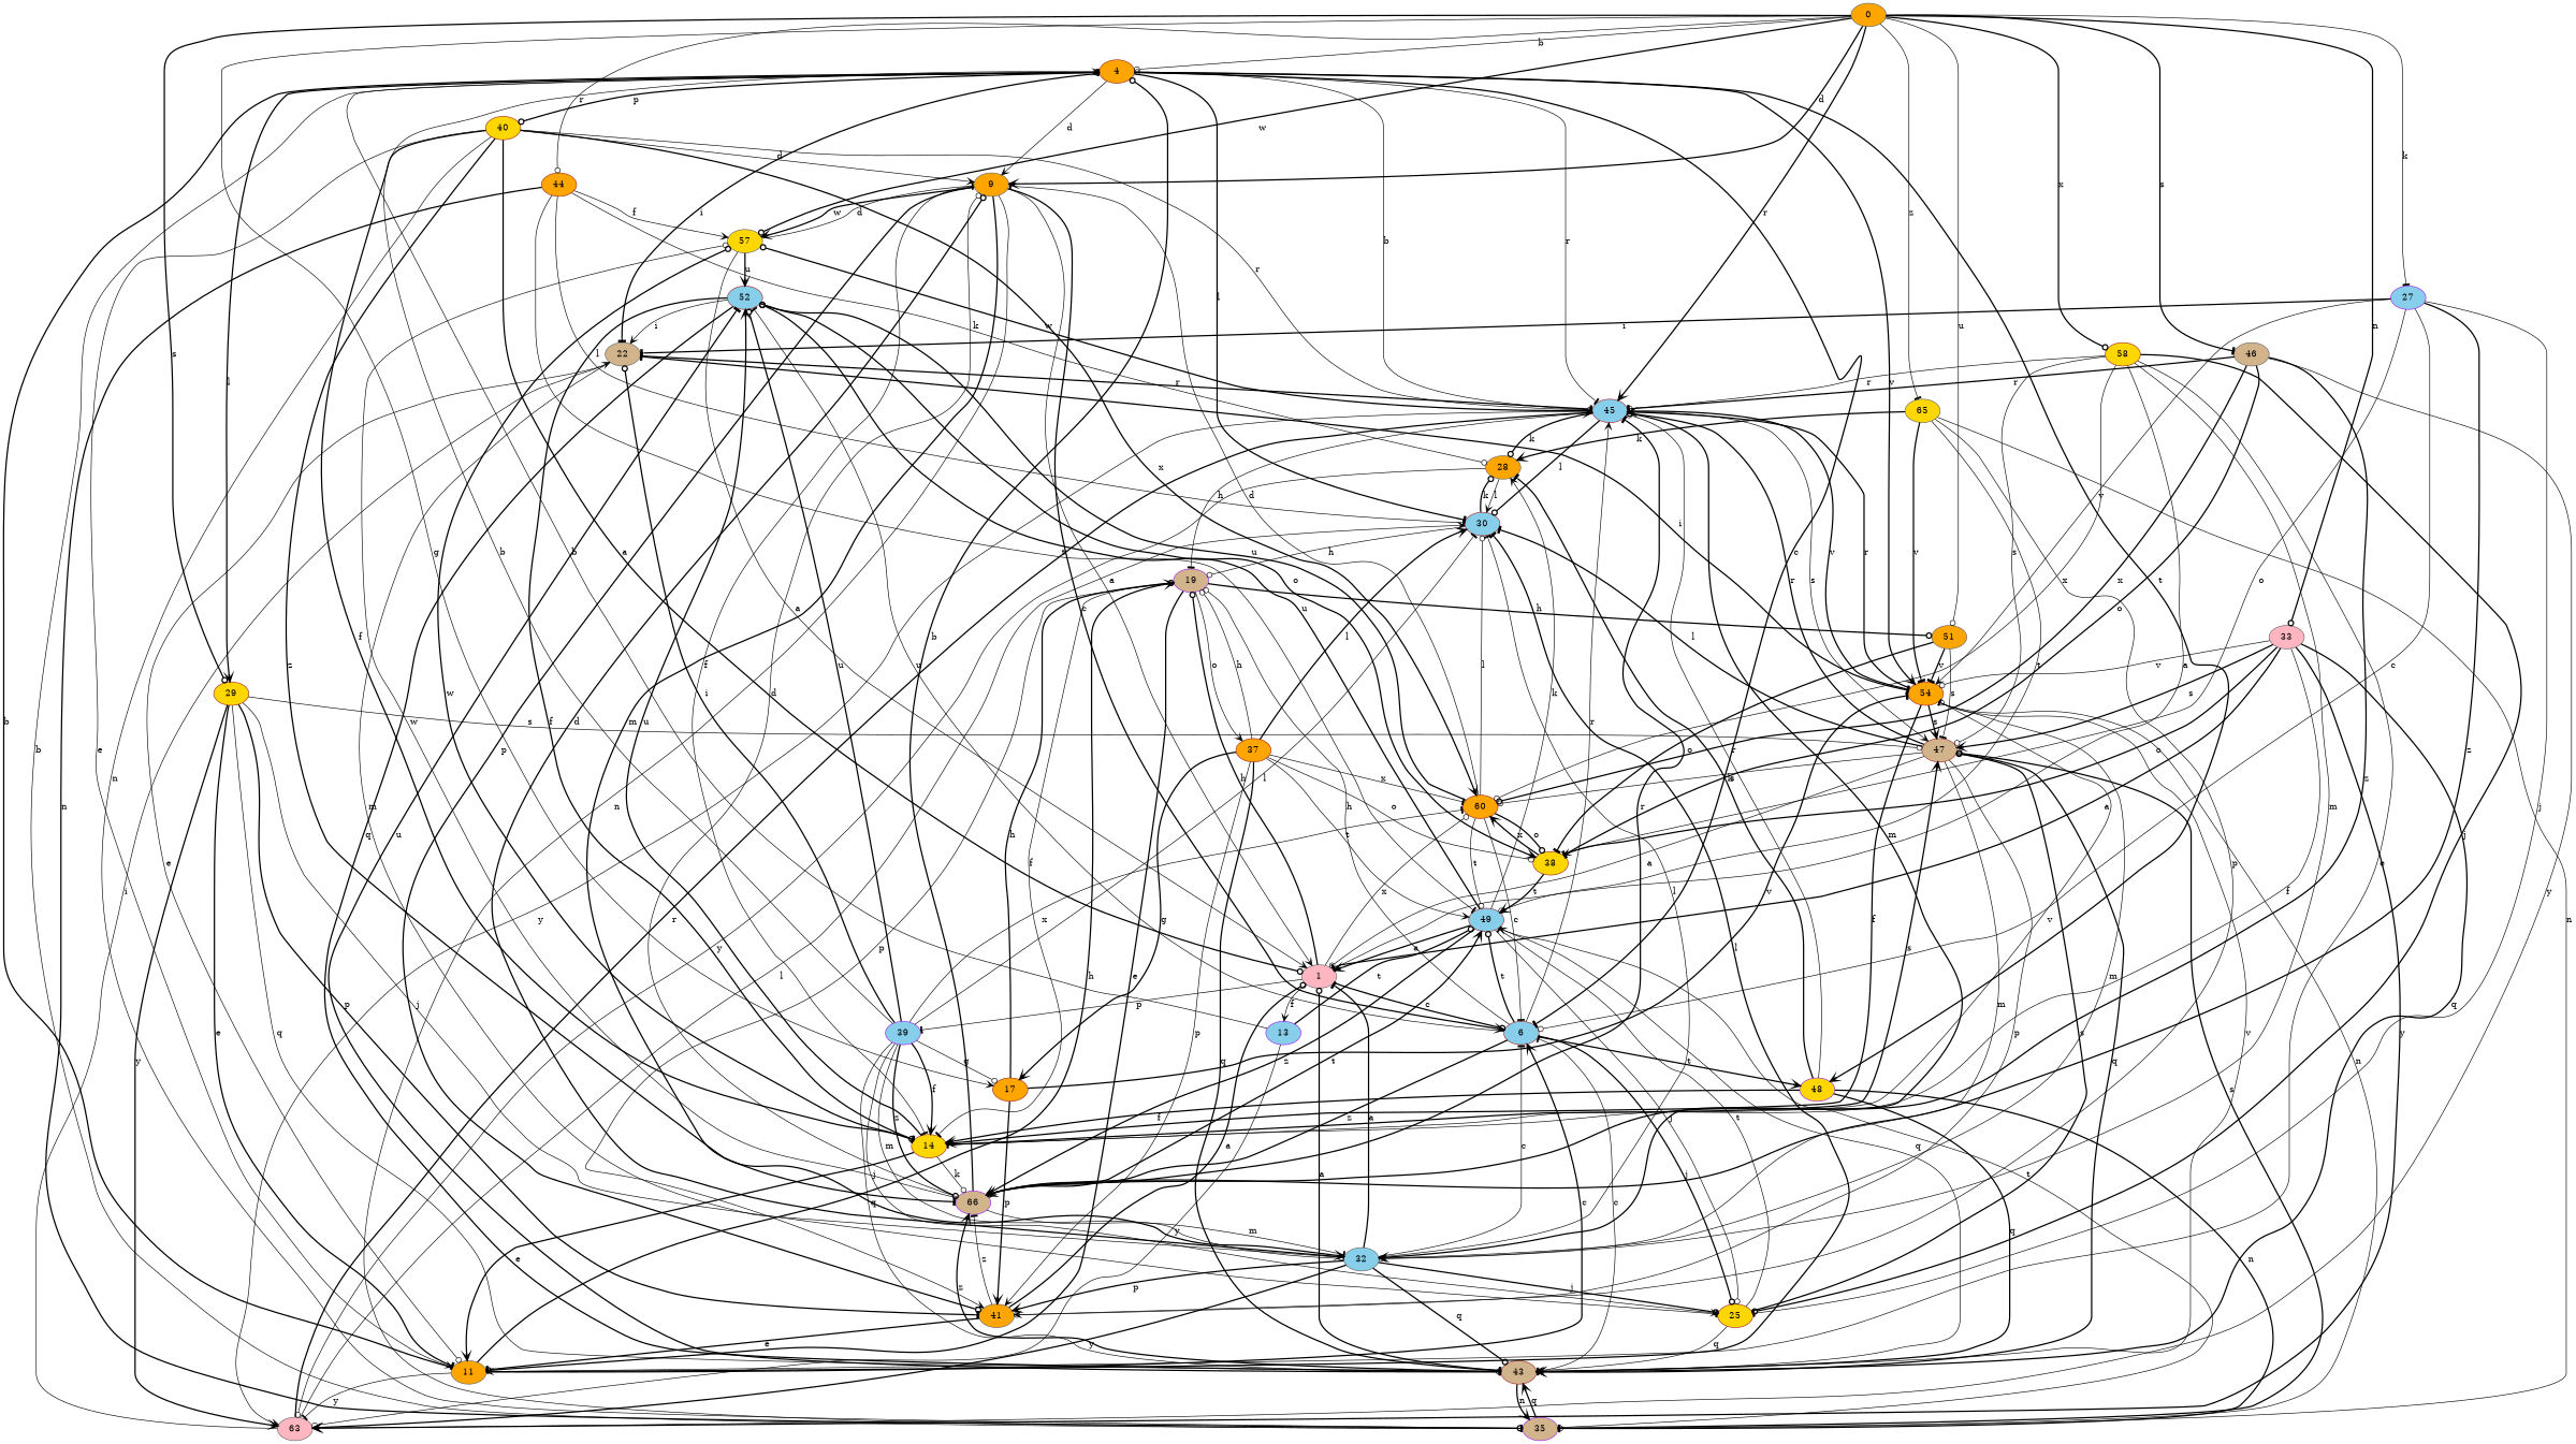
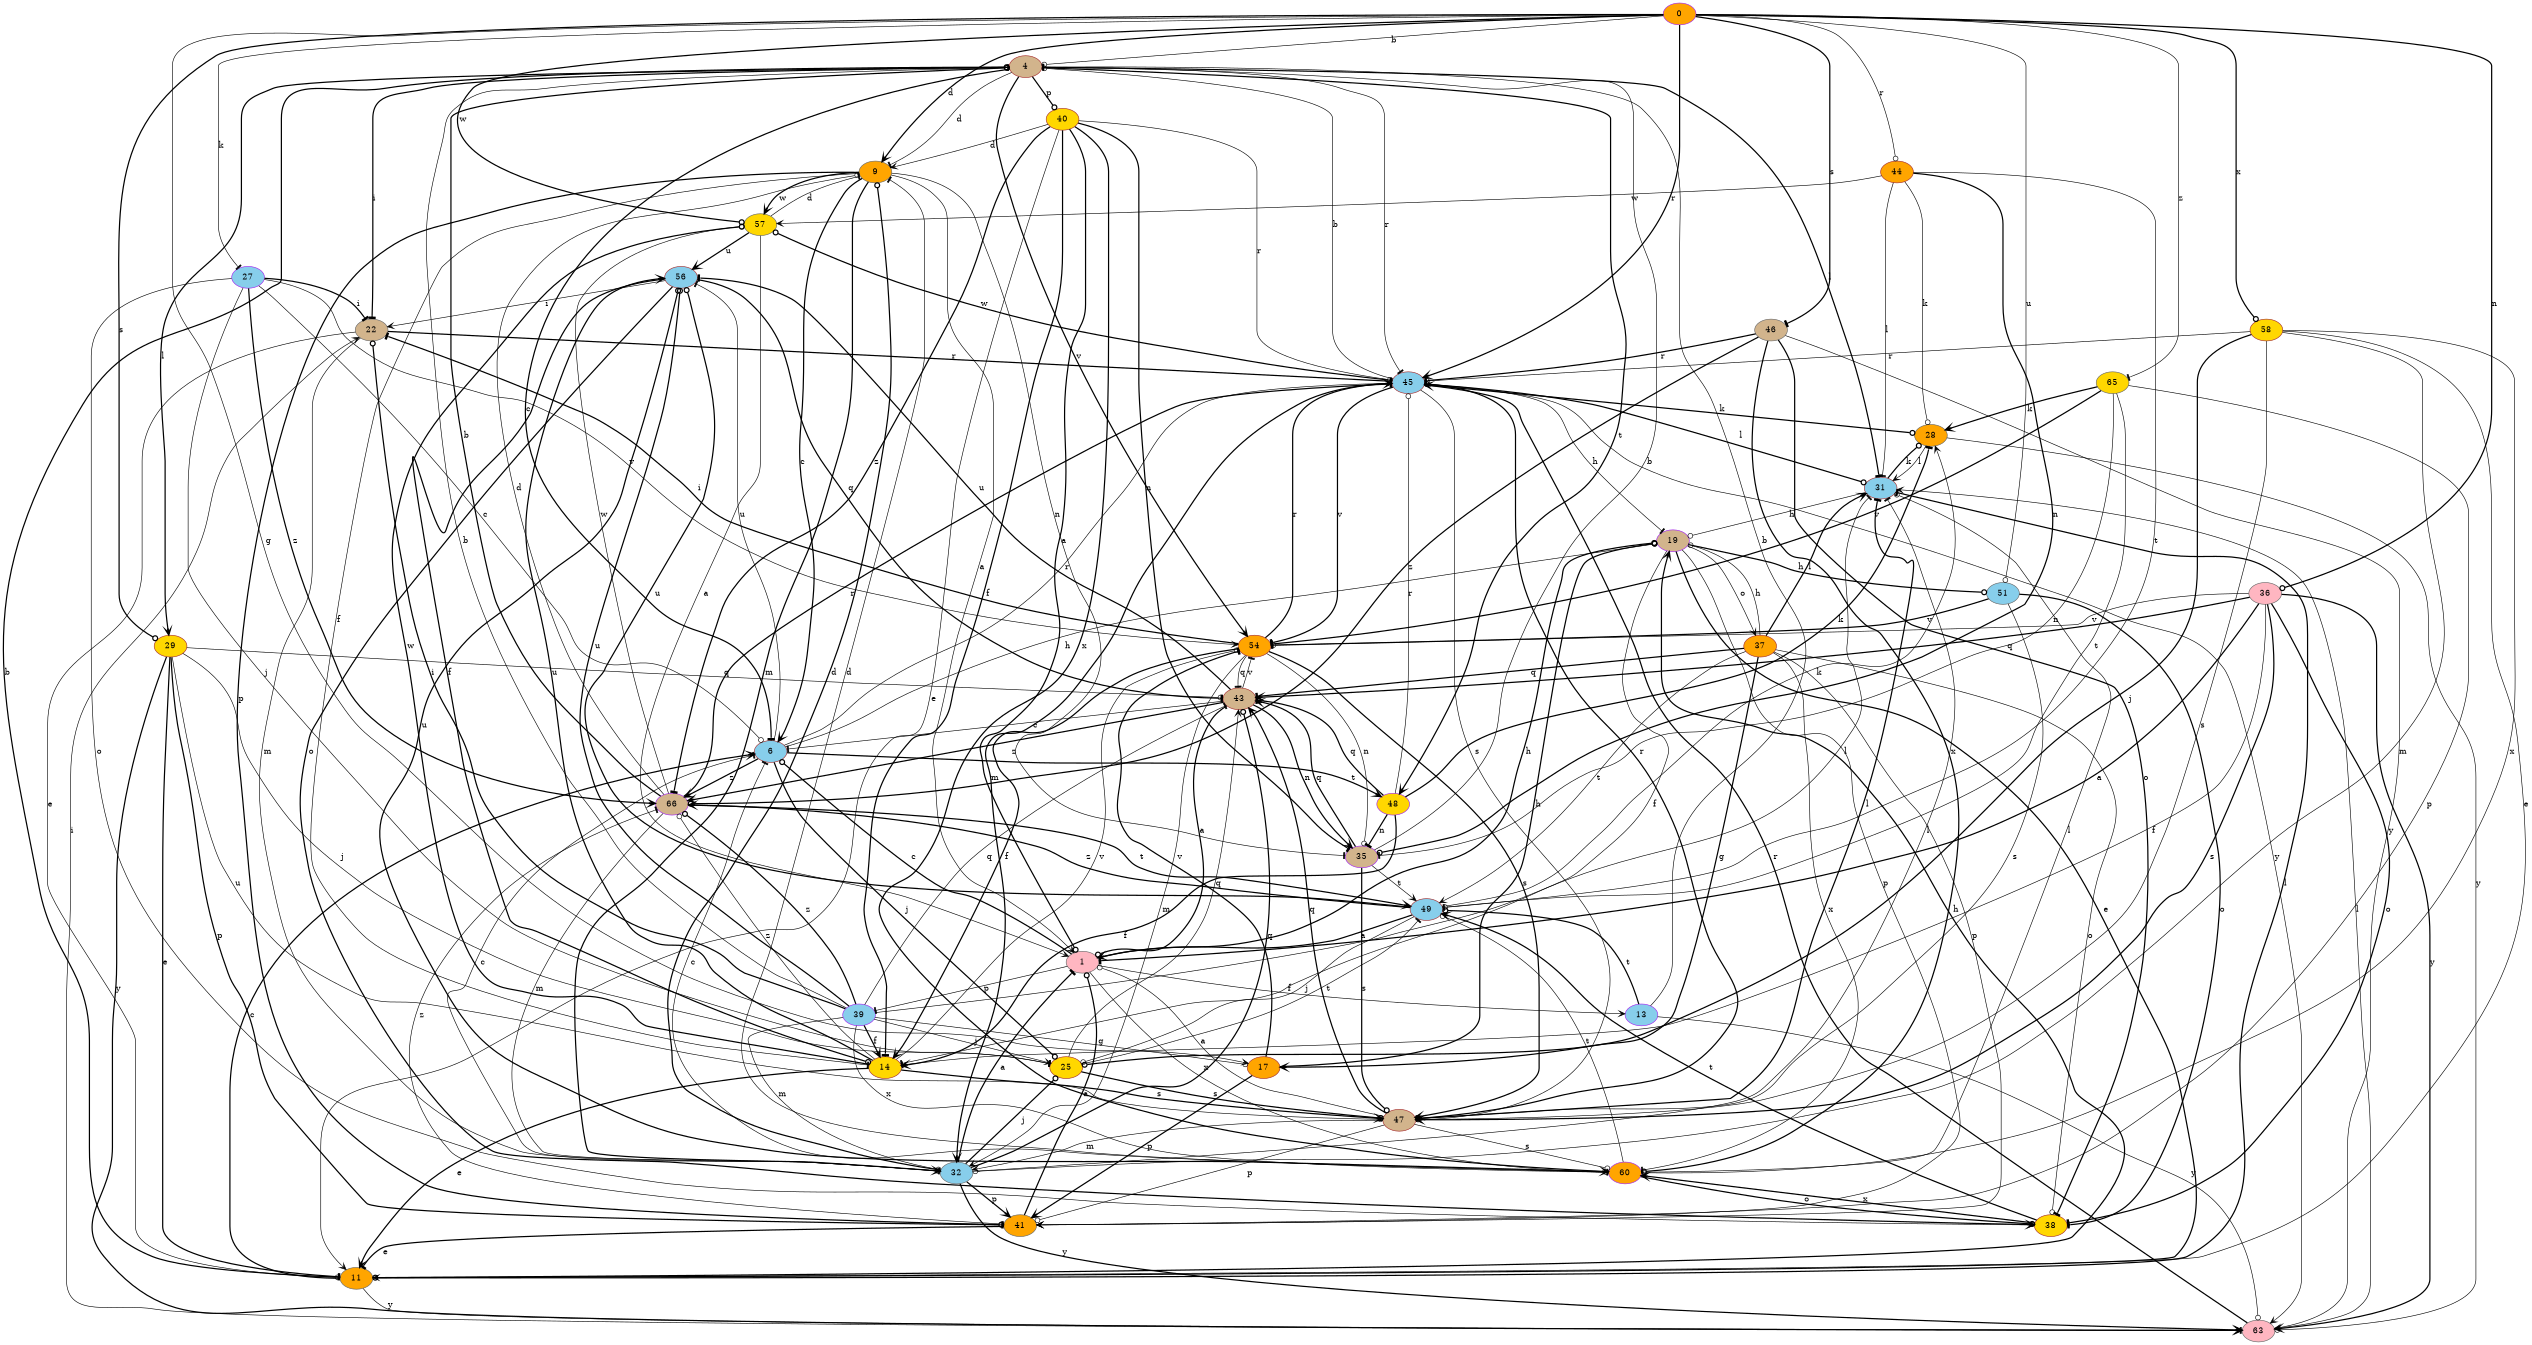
  strict digraph {
    node [color=brown fillcolor=orange style=filled]
    edge [arrowhead=odot style=bold]
-   0 [color=gray40]
-   4
+   0 [color=purple]
+   4 [fillcolor=tan]
    9 [color=gray40]
    17
    27 [color=purple fillcolor=skyblue]
    29 [fillcolor=gold]
-   33 [color=gray40 fillcolor=lightpink]
+   33 [color=gray40 fillcolor=lightpink label=36]
    44
    45 [fillcolor=skyblue]
    46 [color=gray40 fillcolor=tan]
-   51 [color=gray40]
+   51 [color=gray40 fillcolor=skyblue]
    57 [color=gray40 fillcolor=gold]
    58 [fillcolor=gold]
    65 [color=gray40 fillcolor=gold]
    6 [fillcolor=skyblue]
    22 [color=gray40 fillcolor=tan]
-   30 [fillcolor=skyblue]
+   30 [fillcolor=skyblue label=31]
    40 [fillcolor=gold]
    48 [color=purple fillcolor=gold]
    54
    1 [color=gray40 fillcolor=lightpink]
    14 [fillcolor=gold]
    32 [color=gray40 fillcolor=skyblue]
    35 [color=purple fillcolor=tan]
    41 [color=gray40]
    19 [color=purple fillcolor=tan]
    25 [fillcolor=gold]
    66 [color=purple fillcolor=tan]
    38 [fillcolor=gold]
    11 [color=gray40]
    63 [color=gray40 fillcolor=lightpink]
    47 [fillcolor=tan]
    43 [fillcolor=tan]
    49 [fillcolor=skyblue]
    28 [color=gray40]
-   60
-   52 [fillcolor=skyblue]
+   60 [color=purple]
+   52 [fillcolor=skyblue label=56]
    13 [color=purple fillcolor=skyblue]
    39 [color=purple fillcolor=skyblue]
    37
    0 -> 4 [label=b style=solid]
    0 -> 9 [arrowhead=vee label=d]
    0 -> 17 [arrowhead=vee label=g style=solid]
    0 -> 27 [arrowhead=tee label=k style=solid]
    0 -> 29 [label=s]
    0 -> 33 [label=n]
    0 -> 44 [label=r style=solid]
    0 -> 45 [arrowhead=vee label=r]
    0 -> 46 [arrowhead=tee label=s]
    0 -> 51 [label=u style=solid]
    0 -> 57 [label=w]
    0 -> 58 [label=x]
    0 -> 65 [arrowhead=tee label=z style=solid]
-   4 -> 9 [arrowhead=vee label=d style=solid]
+   4 -> 9 [arrowhead=tee label=d style=solid]
    4 -> 29 [arrowhead=vee label=l]
    4 -> 45 [arrowhead=tee label=r style=solid]
    4 -> 6 [arrowhead=tee label=c]
    4 -> 22 [arrowhead=tee label=i]
    4 -> 30 [arrowhead=tee label=l]
    4 -> 40 [label=p]
    4 -> 48 [arrowhead=vee label=t]
    4 -> 54 [arrowhead=vee label=v]
    9 -> 57 [arrowhead=vee label=w]
    9 -> 6 [arrowhead=vee label=c]
    9 -> 1 [arrowhead=vee label=a style=solid]
    9 -> 14 [arrowhead=tee label=f style=solid]
    9 -> 32 [arrowhead=vee label=m]
    9 -> 35 [arrowhead=tee label=n style=solid]
    9 -> 41 [label=p]
    17 -> 54 [arrowhead=tee label=v]
    17 -> 41 [arrowhead=vee label=p]
    17 -> 19 [label=h]
    27 -> 6 [label=c style=solid]
    27 -> 22 [arrowhead=tee label=i]
    27 -> 54 [arrowhead=vee label=v style=solid]
    27 -> 25 [arrowhead=tee label=j style=solid]
    27 -> 66 [arrowhead=vee label=z]
    27 -> 38 [arrowhead=vee label=o style=solid]
    29 -> 41 [arrowhead=tee label=p]
    29 -> 25 [arrowhead=tee label=j style=solid]
    29 -> 11 [arrowhead=tee label=e]
    29 -> 63 [arrowhead=vee label=y]
-   29 -> 47 [label=s style=solid]
+   29 -> 47 [label=u style=solid]
    29 -> 43 [label=q style=solid]
    33 -> 54 [label=v style=solid]
    33 -> 1 [arrowhead=tee label=a]
    33 -> 14 [arrowhead=tee label=f style=solid]
    33 -> 38 [arrowhead=tee label=o]
    33 -> 63 [arrowhead=vee label=y]
    33 -> 47 [arrowhead=vee label=s]
    33 -> 43 [arrowhead=vee label=q]
-   44 -> 57 [arrowhead=vee label=f style=solid]
+   44 -> 57 [arrowhead=vee label=w style=solid]
    44 -> 30 [arrowhead=tee label=l style=solid]
    44 -> 35 [label=n]
    44 -> 49 [arrowhead=tee label=t style=solid]
    44 -> 28 [label=k style=solid]
    45 -> 4 [label=b style=solid]
    45 -> 57 [label=w]
    45 -> 30 [label=l]
    45 -> 54 [arrowhead=tee label=v]
    45 -> 32 [arrowhead=vee label=m]
    45 -> 19 [arrowhead=tee label=h style=solid]
    45 -> 63 [arrowhead=vee label=y style=solid]
    45 -> 47 [arrowhead=vee label=s style=solid]
    45 -> 28 [label=k]
    46 -> 45 [arrowhead=tee label=r]
    46 -> 66 [label=z]
    46 -> 38 [arrowhead=tee label=o]
    46 -> 63 [arrowhead=vee label=y style=solid]
    46 -> 60 [label=x]
    51 -> 54 [arrowhead=tee label=v]
    51 -> 38 [arrowhead=tee label=o]
    51 -> 47 [arrowhead=tee label=s style=solid]
    57 -> 9 [arrowhead=tee label=d style=solid]
    57 -> 1 [arrowhead=vee label=a style=solid]
    57 -> 52 [arrowhead=vee label=u]
    58 -> 45 [label=r style=solid]
-   58 -> 1 [arrowhead=tee label=a style=solid]
    58 -> 32 [label=m style=solid]
    58 -> 25 [label=j]
    58 -> 11 [arrowhead=vee label=e style=solid]
    58 -> 47 [label=s style=solid]
    58 -> 60 [label=x style=solid]
    65 -> 54 [arrowhead=tee label=v]
    65 -> 35 [arrowhead=tee label=n style=solid]
    65 -> 41 [arrowhead=vee label=p style=solid]
    65 -> 49 [label=t style=solid]
    65 -> 28 [arrowhead=vee label=k]
    6 -> 45 [arrowhead=vee label=r style=solid]
    6 -> 48 [arrowhead=vee label=t]
    6 -> 19 [label=h style=solid]
    6 -> 25 [label=j]
    6 -> 66 [arrowhead=vee label=z]
-   6 -> 49 [label=t]
    6 -> 52 [arrowhead=tee label=u style=solid]
    22 -> 45 [arrowhead=tee label=r]
    22 -> 32 [label=m style=solid]
    22 -> 11 [label=e style=solid]
    30 -> 19 [label=h style=solid]
    30 -> 28 [label=k]
    40 -> 9 [arrowhead=vee label=d style=solid]
    40 -> 45 [label=r style=solid]
    40 -> 1 [label=a]
    40 -> 14 [arrowhead=tee label=f]
-   40 -> 35 [arrowhead=tee label=n style=solid]
+   40 -> 35 [arrowhead=tee label=n]
    40 -> 66 [arrowhead=tee label=z]
    40 -> 11 [arrowhead=vee label=e style=solid]
    40 -> 60 [arrowhead=vee label=x]
    48 -> 45 [label=r style=solid]
    48 -> 14 [arrowhead=vee label=f]
    48 -> 35 [arrowhead=tee label=n]
    48 -> 43 [arrowhead=tee label=q]
    48 -> 28 [arrowhead=tee label=k]
    54 -> 45 [arrowhead=vee label=r]
    54 -> 22 [arrowhead=tee label=i]
    54 -> 14 [arrowhead=vee label=f]
    54 -> 32 [arrowhead=vee label=m style=solid]
    54 -> 35 [label=n style=solid]
    54 -> 47 [arrowhead=vee label=s]
-   49 -> 43 [arrowhead=tee label=q style=solid]
+   54 -> 43 [arrowhead=tee label=q style=solid]
    1 -> 6 [label=c]
    1 -> 19 [label=h]
    1 -> 60 [label=x style=solid]
    1 -> 13 [arrowhead=vee label=f style=solid]
    1 -> 39 [arrowhead=tee label=p style=solid]
    14 -> 57 [label=w]
    14 -> 54 [label=v style=solid]
-   14 -> 66 [label=k style=solid]
+   14 -> 66 [label=z style=solid]
    14 -> 11 [arrowhead=vee label=e]
    14 -> 47 [arrowhead=vee label=s]
    14 -> 52 [arrowhead=vee label=u]
    32 -> 9 [label=d]
    32 -> 6 [arrowhead=tee label=c style=solid]
    32 -> 30 [arrowhead=tee label=l style=solid]
    32 -> 1 [arrowhead=tee label=a]
    32 -> 41 [arrowhead=vee label=p]
    32 -> 25 [label=j]
    32 -> 63 [arrowhead=vee label=y]
    32 -> 43 [label=q]
    35 -> 4 [arrowhead=tee label=b style=solid]
    35 -> 47 [label=s]
    35 -> 43 [arrowhead=vee label=q]
    35 -> 49 [arrowhead=vee label=t style=solid]
    41 -> 1 [label=a]
    41 -> 66 [arrowhead=tee label=z style=solid]
    41 -> 11 [arrowhead=tee label=e]
    19 -> 51 [label=h]
    19 -> 14 [arrowhead=tee label=f style=solid]
    19 -> 41 [arrowhead=vee label=p style=solid]
    19 -> 11 [label=e]
    19 -> 37 [arrowhead=vee label=o style=solid]
    25 -> 47 [label=s]
    25 -> 43 [arrowhead=vee label=q style=solid]
    25 -> 49 [arrowhead=tee label=t style=solid]
    66 -> 4 [label=b]
    66 -> 9 [label=d style=solid]
    66 -> 45 [arrowhead=tee label=r]
    66 -> 57 [label=w style=solid]
    66 -> 32 [arrowhead=tee label=m style=solid]
    66 -> 49 [arrowhead=vee label=t]
    38 -> 49 [arrowhead=vee label=t]
    38 -> 60 [arrowhead=vee label=x]
    11 -> 4 [label=b]
    11 -> 6 [arrowhead=vee label=c]
    11 -> 30 [arrowhead=tee label=l]
    11 -> 19 [arrowhead=vee label=h]
    11 -> 63 [arrowhead=tee label=y style=solid]
    63 -> 45 [arrowhead=vee label=r]
    63 -> 22 [arrowhead=vee label=i style=solid]
    63 -> 30 [arrowhead=vee label=l style=solid]
    47 -> 45 [label=r]
    47 -> 30 [arrowhead=tee label=l]
    47 -> 1 [label=a style=solid]
    47 -> 32 [arrowhead=vee label=m style=solid]
    47 -> 41 [label=p style=solid]
    47 -> 43 [arrowhead=vee label=q]
    47 -> 60 [label=s style=solid]
    43 -> 6 [arrowhead=tee label=c style=solid]
    43 -> 54 [arrowhead=tee label=v style=solid]
    43 -> 1 [label=a]
    43 -> 35 [arrowhead=vee label=n]
    43 -> 66 [arrowhead=vee label=z]
    43 -> 52 [arrowhead=tee label=u]
    49 -> 1 [arrowhead=vee label=a]
    49 -> 25 [label=j style=solid]
    49 -> 66 [arrowhead=vee label=z]
    49 -> 28 [arrowhead=vee label=k style=solid]
    49 -> 52 [label=u]
    28 -> 30 [arrowhead=vee label=l style=solid]
    28 -> 63 [label=y style=solid]
    60 -> 9 [arrowhead=tee label=d style=solid]
    60 -> 6 [arrowhead=tee label=c style=solid]
    60 -> 30 [label=l style=solid]
    60 -> 38 [label=o]
    60 -> 49 [label=t style=solid]
    60 -> 52 [label=u]
    52 -> 22 [arrowhead=vee label=i style=solid]
    52 -> 14 [label=f]
    52 -> 38 [arrowhead=vee label=o]
    52 -> 43 [arrowhead=tee label=q]
    13 -> 4 [arrowhead=tee label=b style=solid]
    13 -> 63 [label=y style=solid]
    13 -> 49 [label=t]
-   39 -> 4 [arrowhead=vee label=b style=solid]
+   39 -> 4 [arrowhead=tee label=b style=solid]
    39 -> 17 [label=g style=solid]
    39 -> 22 [label=i]
    39 -> 30 [arrowhead=tee label=l style=solid]
    39 -> 14 [arrowhead=vee label=f]
    39 -> 32 [label=m style=solid]
    39 -> 25 [arrowhead=vee label=j style=solid]
    39 -> 66 [label=z]
    39 -> 43 [arrowhead=tee label=q style=solid]
    39 -> 60 [arrowhead=tee label=x style=solid]
    39 -> 52 [label=u]
    37 -> 17 [arrowhead=vee label=g]
    37 -> 30 [arrowhead=vee label=l]
    37 -> 41 [arrowhead=vee label=p style=solid]
    37 -> 19 [label=h style=solid]
    37 -> 38 [label=o style=solid]
    37 -> 43 [arrowhead=tee label=q]
    37 -> 49 [arrowhead=vee label=t style=solid]
    37 -> 60 [arrowhead=tee label=x style=solid]
  }
